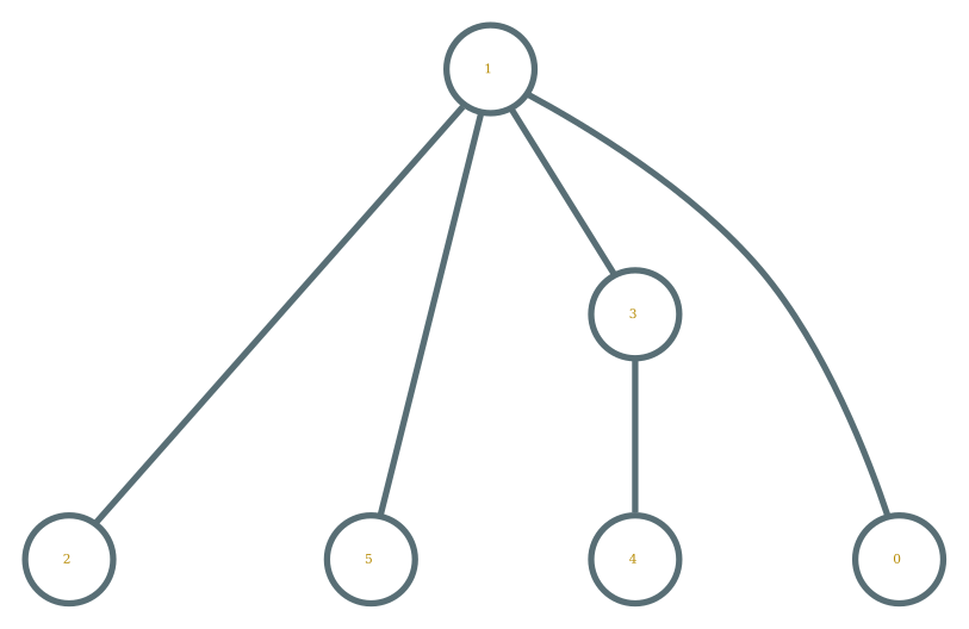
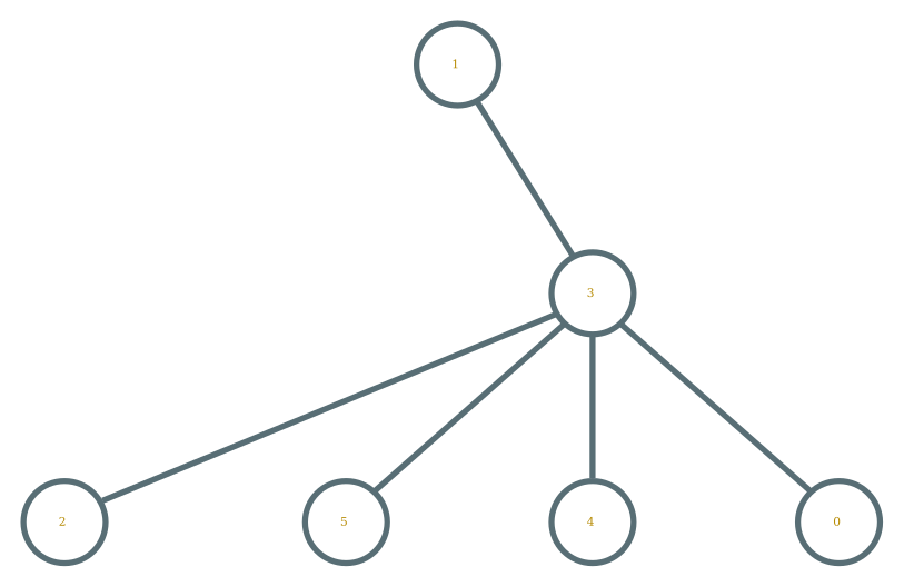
  digraph {
    nodesep=0.35
    rankdir=TB
    ranksep=0.35
    node [color="#586e75" fontcolor="#b58900" fontsize=2 margin=0 shape=circle]
    edge [arrowhead=none color="#586e75" fontcolor="#268bd2" fontsize=2]
    1 [width=0.2]
    2 [width=0.2]
    3 [width=0.2]
    5 [width=0.2]
    n5 [label=0 width=0.2]
    4 [width=0.2]
-   1 -> 2
+   3 -> 2
    1 -> 3
-   1 -> 5
-   1 -> n5
+   3 -> 5
+   3 -> n5
    3 -> 4
  }
